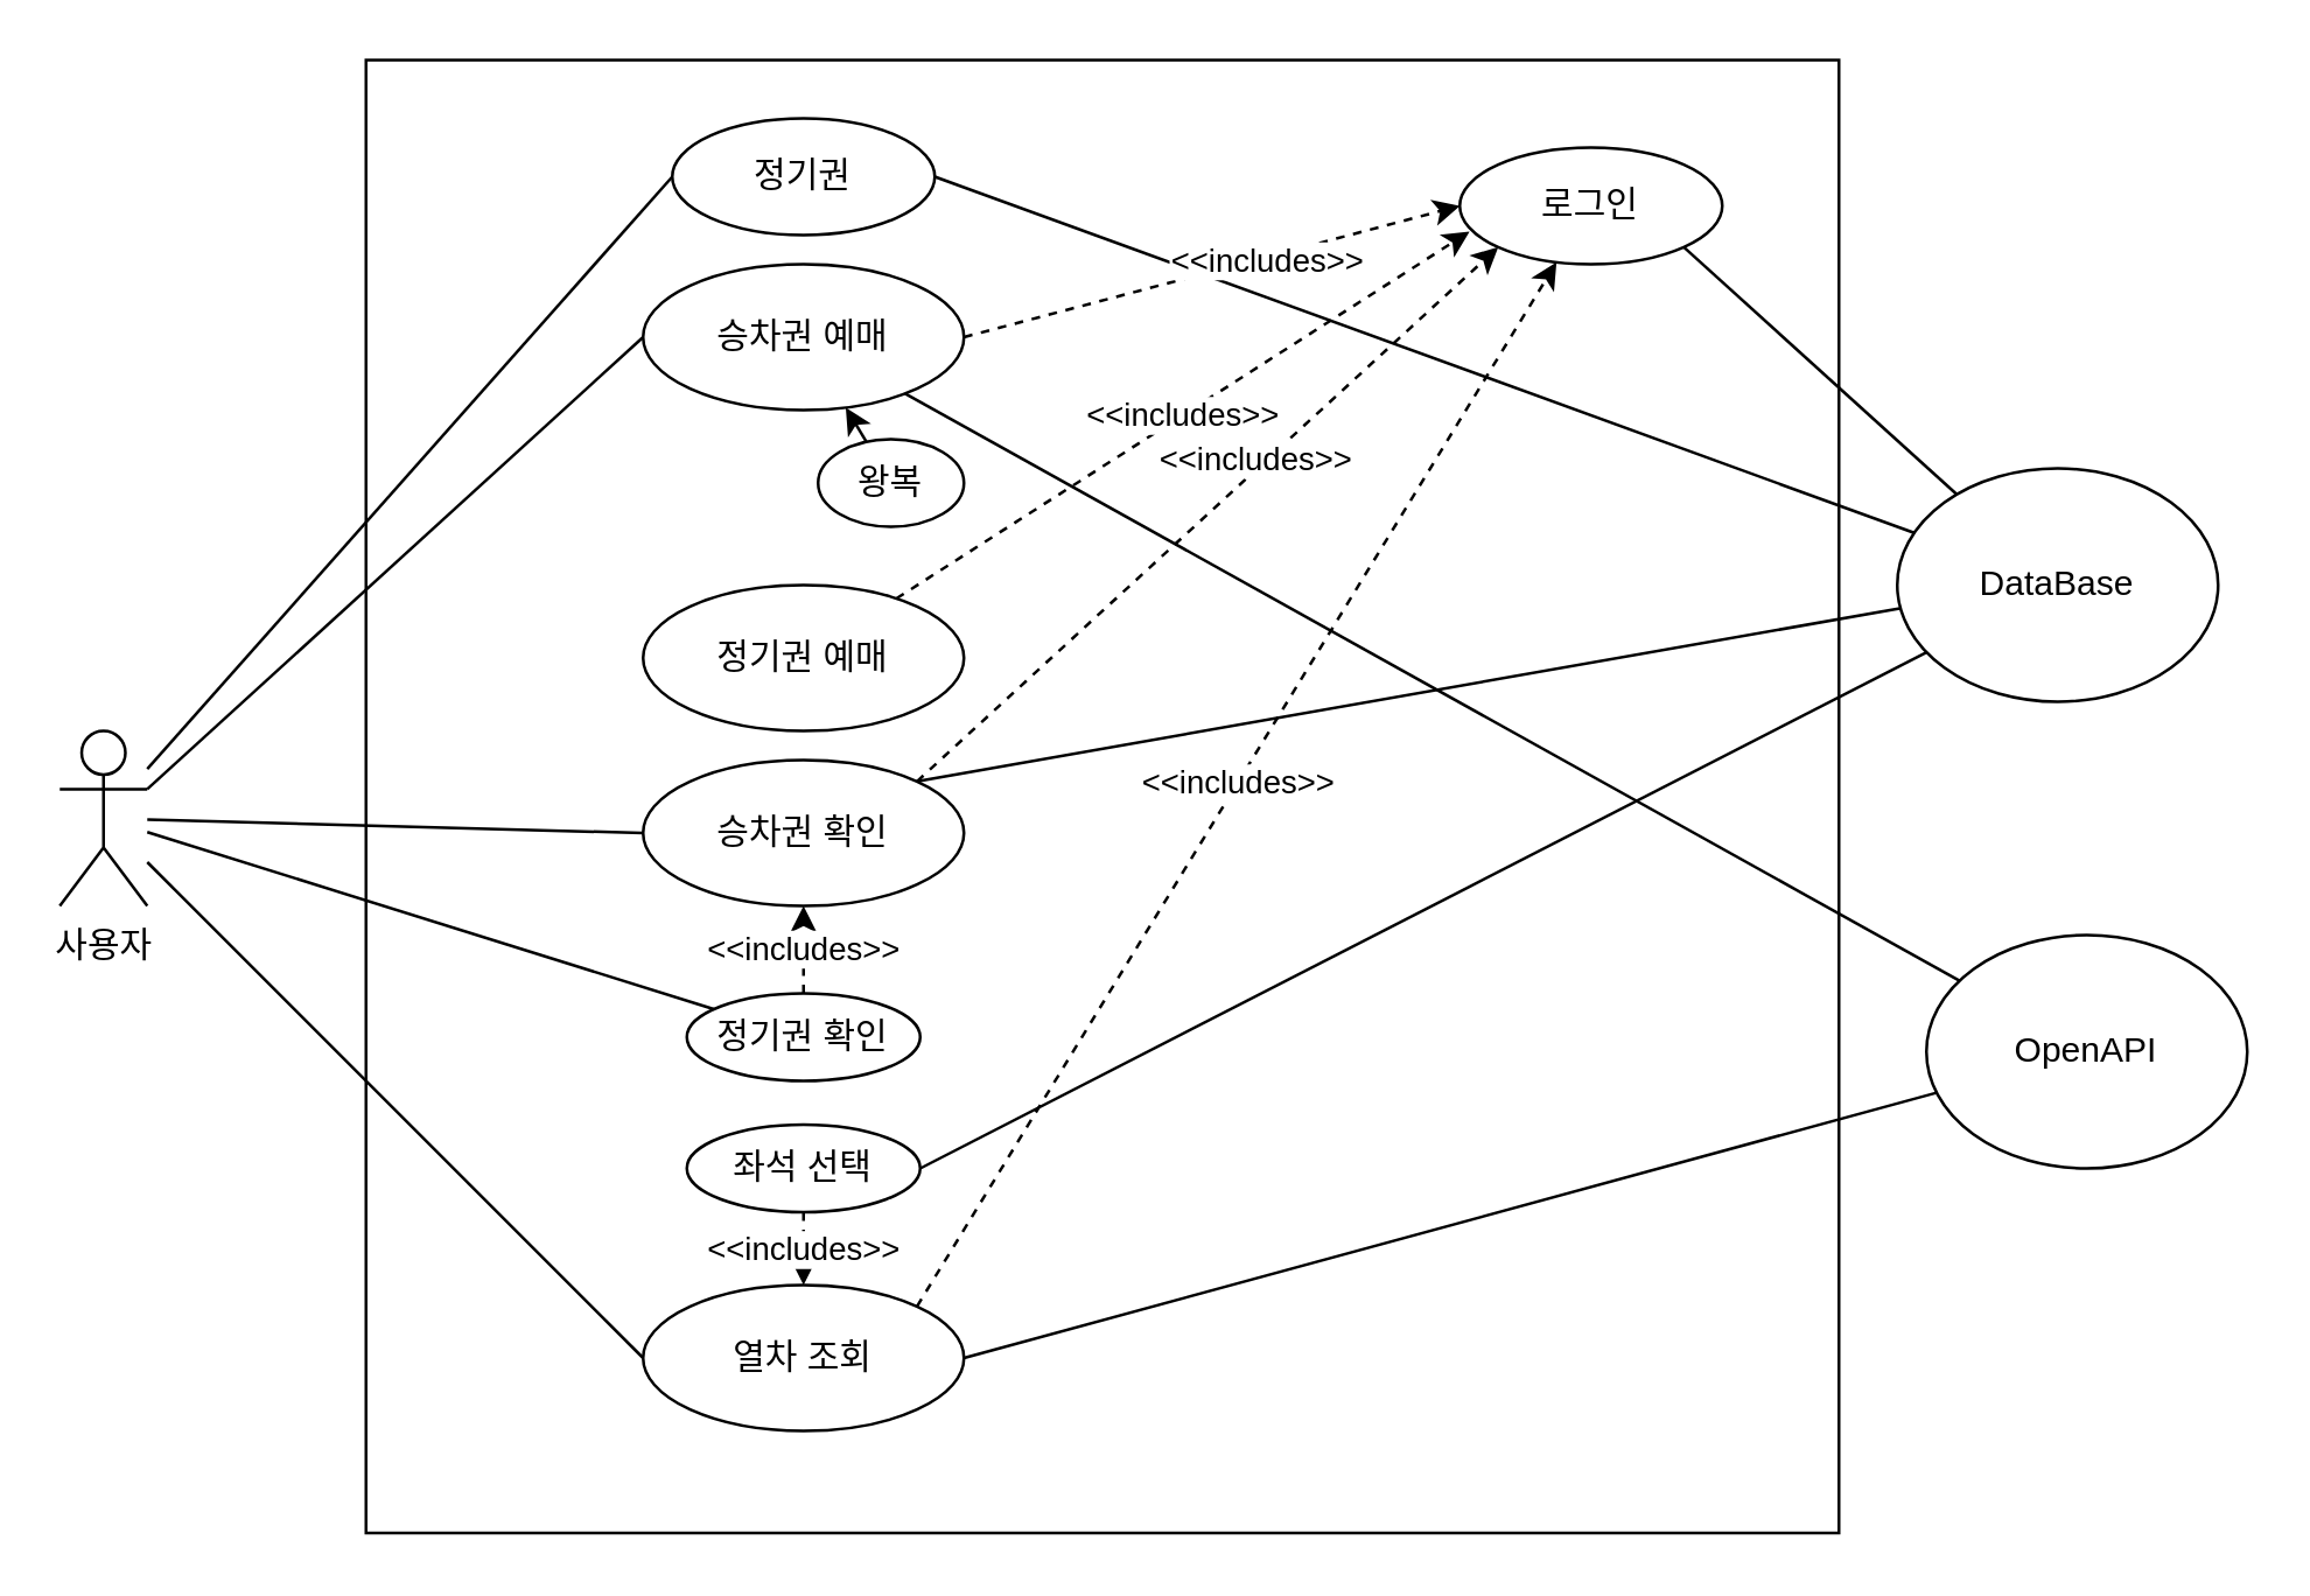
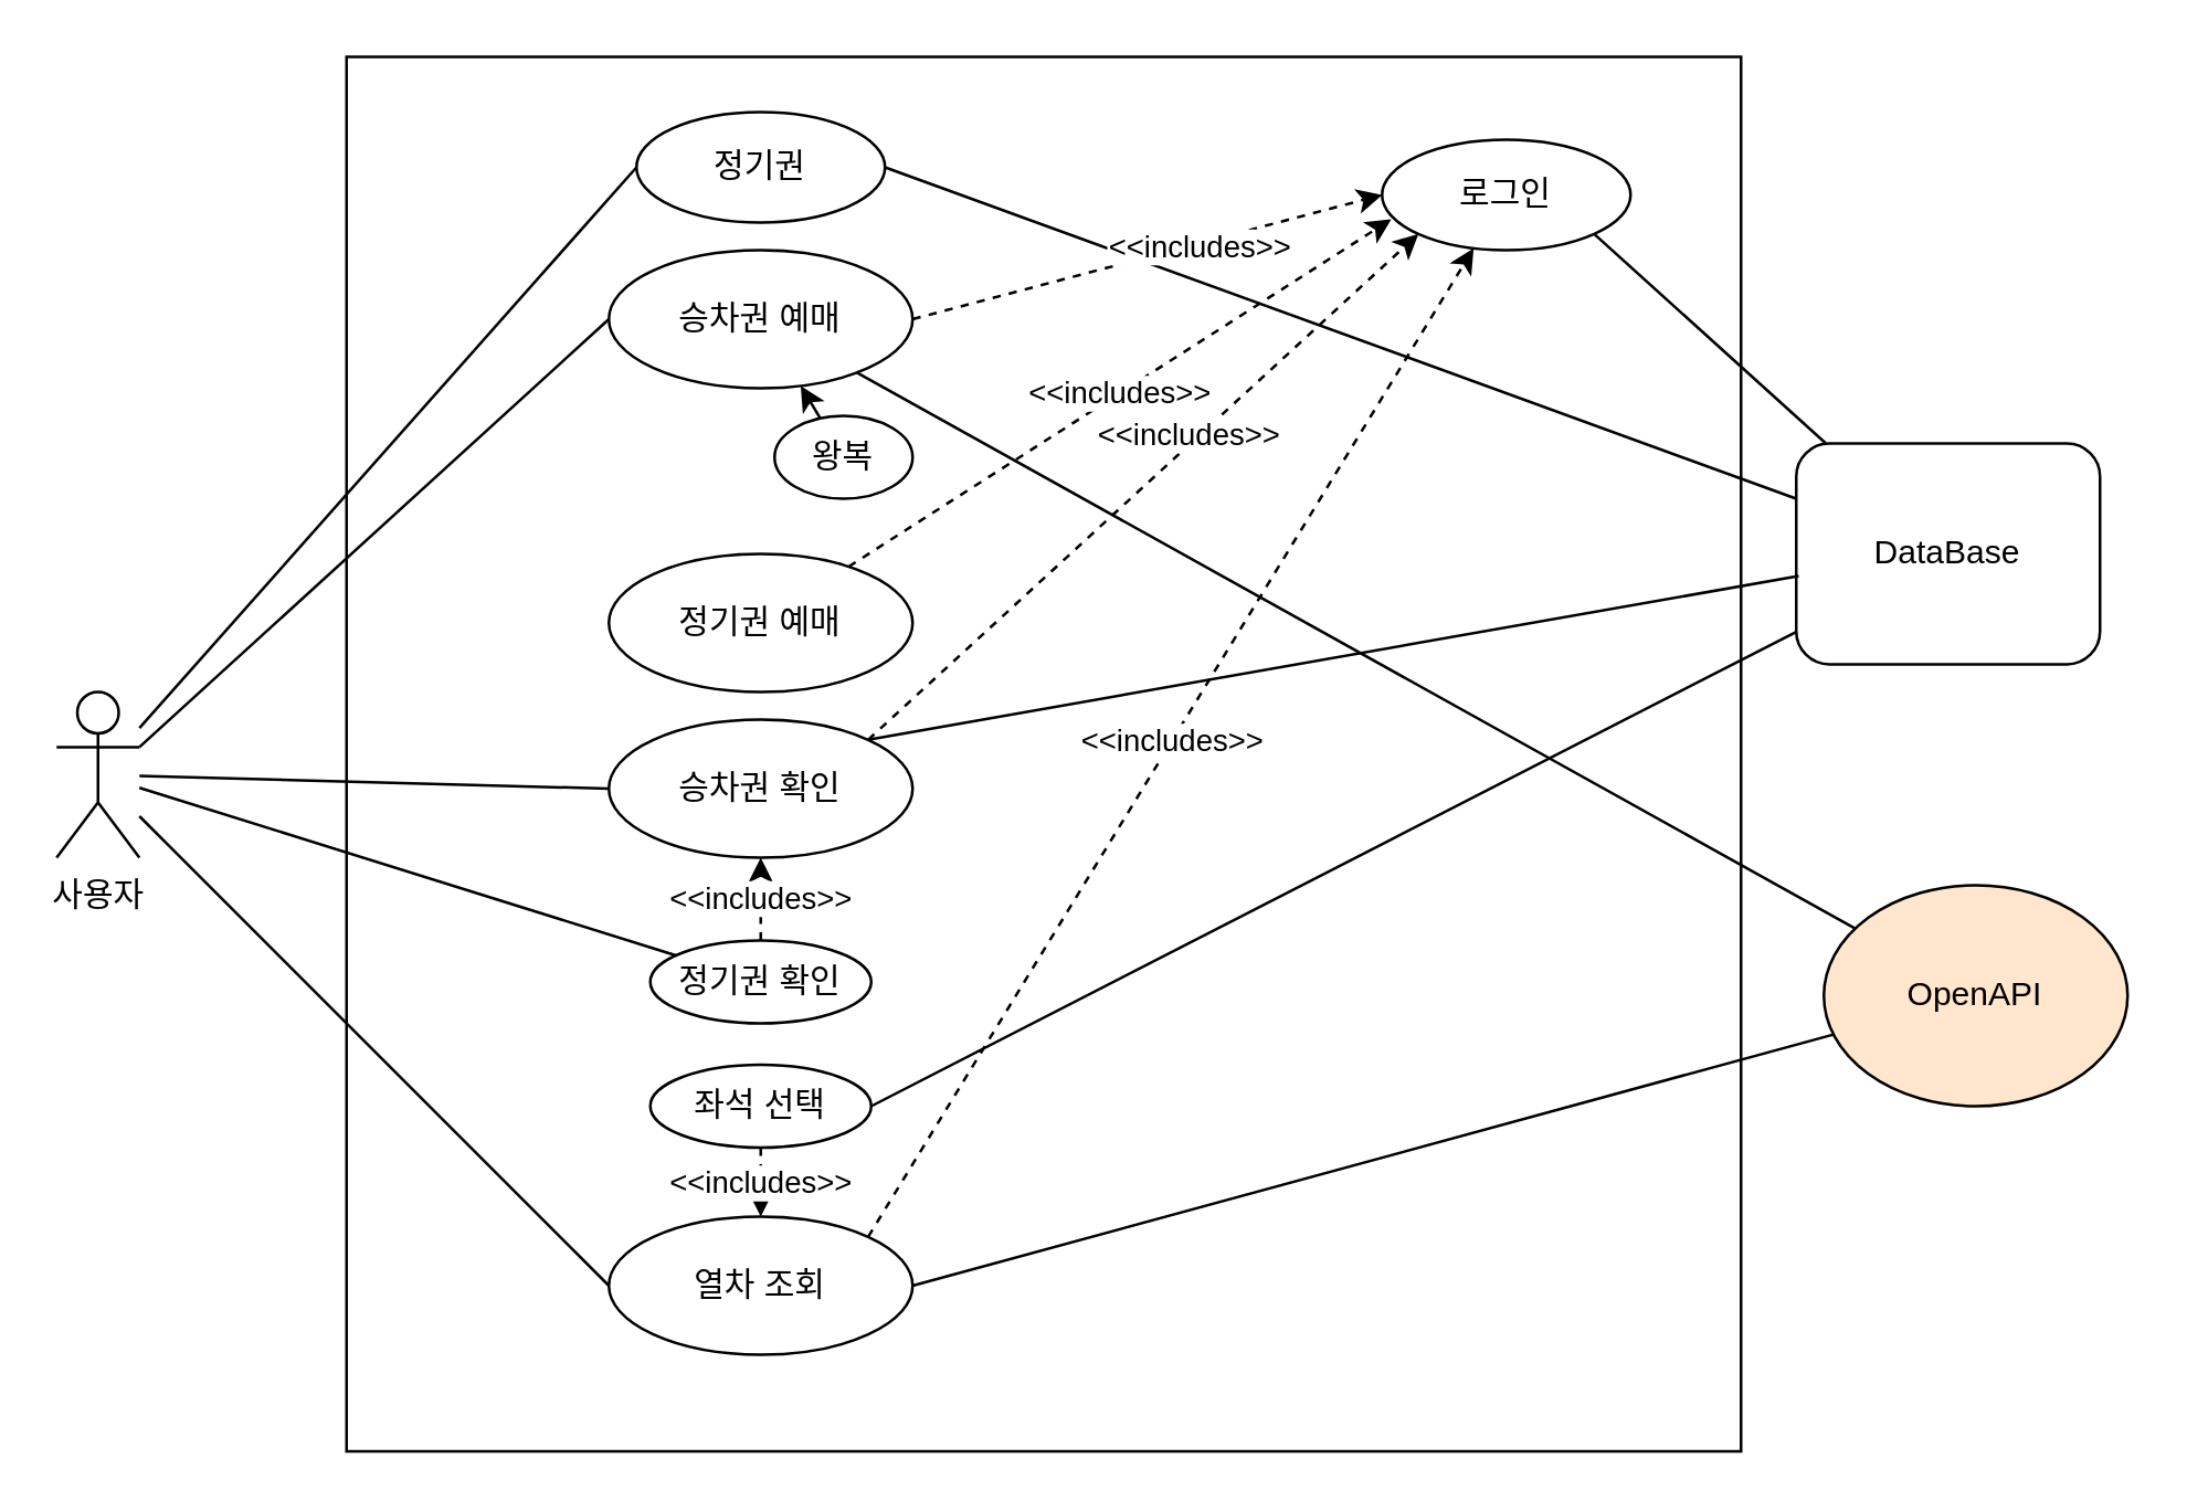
  <mxCell id="0" />
  <mxCell id="1" parent="0" />
  <mxCell id="2" value="" style="whiteSpace=wrap;html=1;aspect=fixed;" vertex="1" parent="1"><mxGeometry x="125" y="20" width="505" height="505" as="geometry" /></mxCell>
  <mxCell id="3" value="사용자" style="shape=umlActor;verticalLabelPosition=bottom;verticalAlign=top;html=1;outlineConnect=0;" vertex="1" parent="1"><mxGeometry x="20" y="250" width="30" height="60" as="geometry" /></mxCell>
  <mxCell id="4" value="정기권" style="ellipse;whiteSpace=wrap;html=1;" vertex="1" parent="1"><mxGeometry x="230" y="40" width="90" height="40" as="geometry" /></mxCell>
  <mxCell id="5" value="로그인&lt;span style=&quot;color: rgba(0 , 0 , 0 , 0) ; font-family: monospace ; font-size: 0px&quot;&gt;%3CmxGraphModel%3E%3Croot%3E%3CmxCell%20id%3D%220%22%2F%3E%3CmxCell%20id%3D%221%22%20parent%3D%220%22%2F%3E%3CmxCell%20id%3D%222%22%20value%3D%22%ED%9A%8C%EC%9B%90%EA%B0%80%EC%9E%85%22%20style%3D%22ellipse%3BwhiteSpace%3Dwrap%3Bhtml%3D1%3B%22%20vertex%3D%221%22%20parent%3D%221%22%3E%3CmxGeometry%20x%3D%22260%22%20y%3D%2270%22%20width%3D%2290%22%20height%3D%2240%22%20as%3D%22geometry%22%2F%3E%3C%2FmxCell%3E%3C%2Froot%3E%3C%2FmxGraphModel%3E&lt;/span&gt;" style="ellipse;whiteSpace=wrap;html=1;" vertex="1" parent="1"><mxGeometry x="500" y="50" width="90" height="40" as="geometry" /></mxCell>
  <mxCell id="6" value="승차권 예매" style="ellipse;whiteSpace=wrap;html=1;" vertex="1" parent="1"><mxGeometry x="220" y="90" width="110" height="50" as="geometry" /></mxCell>
- <mxCell id="7" value="OpenAPI" style="ellipse;whiteSpace=wrap;html=1;" vertex="1" parent="1"><mxGeometry x="660" y="320" width="110" height="80" as="geometry" /></mxCell>
- <mxCell id="8" value="DataBase" style="ellipse;whiteSpace=wrap;html=1;" vertex="1" parent="1"><mxGeometry x="650" y="160" width="110" height="80" as="geometry" /></mxCell>
+ <mxCell id="7" value="OpenAPI" style="ellipse;whiteSpace=wrap;html=1;fillColor=#ffe6cc;" vertex="1" parent="1"><mxGeometry x="660" y="320" width="110" height="80" as="geometry" /></mxCell>
+ <mxCell id="8" value="DataBase" style="whiteSpace=wrap;html=1;rounded=1;" vertex="1" parent="1"><mxGeometry x="650" y="160" width="110" height="80" as="geometry" /></mxCell>
  <mxCell id="9" value="정기권 예매" style="ellipse;whiteSpace=wrap;html=1;" vertex="1" parent="1"><mxGeometry x="220" y="200" width="110" height="50" as="geometry" /></mxCell>
  <mxCell id="10" value="승차권 확인" style="ellipse;whiteSpace=wrap;html=1;" vertex="1" parent="1"><mxGeometry x="220" y="260" width="110" height="50" as="geometry" /></mxCell>
  <mxCell id="11" value="왕복" style="ellipse;whiteSpace=wrap;html=1;" vertex="1" parent="1"><mxGeometry x="280" y="150" width="50" height="30" as="geometry" /></mxCell>
  <mxCell id="12" value="" style="endArrow=classic;html=1;" edge="1" parent="1" source="11" target="6"><mxGeometry width="50" height="50" relative="1" as="geometry"><mxPoint x="230" y="210" as="sourcePoint" /><mxPoint x="270.04" y="192" as="targetPoint" /></mxGeometry></mxCell>
  <mxCell id="13" value="열차 조회" style="ellipse;whiteSpace=wrap;html=1;" vertex="1" parent="1"><mxGeometry x="220" y="440" width="110" height="50" as="geometry" /></mxCell>
  <mxCell id="14" value="좌석 선택" style="ellipse;whiteSpace=wrap;html=1;" vertex="1" parent="1"><mxGeometry x="235" y="385" width="80" height="30" as="geometry" /></mxCell>
  <mxCell id="15" value="&amp;lt;&amp;lt;includes&amp;gt;&amp;gt;" style="endArrow=classic;html=1;dashed=1;" edge="1" parent="1" source="14" target="13"><mxGeometry width="50" height="50" relative="1" as="geometry"><mxPoint x="350" y="473.4" as="sourcePoint" /><mxPoint x="400" y="423.4" as="targetPoint" /></mxGeometry></mxCell>
  <mxCell id="16" value="&amp;lt;&amp;lt;includes&amp;gt;&amp;gt;" style="endArrow=classic;html=1;dashed=1;entryX=0.037;entryY=0.721;entryDx=0;entryDy=0;entryPerimeter=0;" edge="1" parent="1" source="9" target="5"><mxGeometry width="50" height="50" relative="1" as="geometry"><mxPoint x="310" y="265" as="sourcePoint" /><mxPoint x="360" y="215" as="targetPoint" /></mxGeometry></mxCell>
  <mxCell id="17" value="정기권 확인" style="ellipse;whiteSpace=wrap;html=1;" vertex="1" parent="1"><mxGeometry x="235" y="340" width="80" height="30" as="geometry" /></mxCell>
  <mxCell id="18" value="&amp;lt;&amp;lt;includes&amp;gt;&amp;gt;" style="endArrow=classic;html=1;entryX=0.5;entryY=1;entryDx=0;entryDy=0;dashed=1;" edge="1" parent="1" source="17" target="10"><mxGeometry width="50" height="50" relative="1" as="geometry"><mxPoint x="220" y="403.4" as="sourcePoint" /><mxPoint x="249.48" y="380" as="targetPoint" /></mxGeometry></mxCell>
  <mxCell id="19" value="&amp;lt;&amp;lt;includes&amp;gt;&amp;gt;" style="endArrow=classic;html=1;dashed=1;entryX=0;entryY=1;entryDx=0;entryDy=0;exitX=1;exitY=0;exitDx=0;exitDy=0;" edge="1" parent="1" source="10" target="5"><mxGeometry x="0.182" y="3" width="50" height="50" relative="1" as="geometry"><mxPoint x="313.38" y="273.85" as="sourcePoint" /><mxPoint x="513.18" y="84.142" as="targetPoint" /><mxPoint as="offset" /></mxGeometry></mxCell>
  <mxCell id="20" value="" style="endArrow=none;html=1;entryX=0;entryY=0.5;entryDx=0;entryDy=0;" edge="1" parent="1" source="3" target="4"><mxGeometry width="50" height="50" relative="1" as="geometry"><mxPoint x="60" y="210" as="sourcePoint" /><mxPoint x="110" y="160" as="targetPoint" /></mxGeometry></mxCell>
  <mxCell id="21" value="" style="endArrow=none;html=1;entryX=0;entryY=0.5;entryDx=0;entryDy=0;exitX=1;exitY=0.333;exitDx=0;exitDy=0;exitPerimeter=0;" edge="1" parent="1" source="3" target="6"><mxGeometry width="50" height="50" relative="1" as="geometry"><mxPoint x="50" y="236" as="sourcePoint" /><mxPoint x="240" y="70" as="targetPoint" /></mxGeometry></mxCell>
  <mxCell id="22" value="" style="endArrow=none;html=1;" edge="1" parent="1" source="3" target="17"><mxGeometry width="50" height="50" relative="1" as="geometry"><mxPoint x="60" y="246" as="sourcePoint" /><mxPoint x="230" y="165" as="targetPoint" /></mxGeometry></mxCell>
  <mxCell id="23" value="" style="endArrow=none;html=1;entryX=0;entryY=0.5;entryDx=0;entryDy=0;" edge="1" parent="1" source="3" target="10"><mxGeometry width="50" height="50" relative="1" as="geometry"><mxPoint x="50" y="254" as="sourcePoint" /><mxPoint x="230" y="295" as="targetPoint" /></mxGeometry></mxCell>
  <mxCell id="24" value="" style="endArrow=none;html=1;entryX=0;entryY=0.5;entryDx=0;entryDy=0;" edge="1" parent="1" source="3" target="13"><mxGeometry width="50" height="50" relative="1" as="geometry"><mxPoint x="430" y="300" as="sourcePoint" /><mxPoint x="480" y="250" as="targetPoint" /></mxGeometry></mxCell>
  <mxCell id="25" value="" style="endArrow=none;html=1;exitX=1;exitY=0.5;exitDx=0;exitDy=0;" edge="1" parent="1" source="4" target="8"><mxGeometry width="50" height="50" relative="1" as="geometry"><mxPoint x="430" y="300" as="sourcePoint" /><mxPoint x="480" y="250" as="targetPoint" /></mxGeometry></mxCell>
  <mxCell id="26" value="" style="endArrow=none;html=1;exitX=1;exitY=0.5;exitDx=0;exitDy=0;" edge="1" parent="1" source="13" target="7"><mxGeometry width="50" height="50" relative="1" as="geometry"><mxPoint x="430" y="300" as="sourcePoint" /><mxPoint x="480" y="250" as="targetPoint" /></mxGeometry></mxCell>
  <mxCell id="27" value="" style="endArrow=none;html=1;exitX=1;exitY=1;exitDx=0;exitDy=0;" edge="1" parent="1" source="5" target="8"><mxGeometry width="50" height="50" relative="1" as="geometry"><mxPoint x="430" y="300" as="sourcePoint" /><mxPoint x="480" y="250" as="targetPoint" /></mxGeometry></mxCell>
  <mxCell id="28" value="" style="endArrow=none;html=1;exitX=1;exitY=0.5;exitDx=0;exitDy=0;" edge="1" parent="1" source="14" target="8"><mxGeometry width="50" height="50" relative="1" as="geometry"><mxPoint x="610" y="260" as="sourcePoint" /><mxPoint x="685.056" y="207.497" as="targetPoint" /></mxGeometry></mxCell>
  <mxCell id="29" value="" style="endArrow=none;html=1;exitX=1;exitY=0;exitDx=0;exitDy=0;entryX=0.008;entryY=0.6;entryDx=0;entryDy=0;entryPerimeter=0;" edge="1" parent="1" source="10" target="8"><mxGeometry width="50" height="50" relative="1" as="geometry"><mxPoint x="430" y="300" as="sourcePoint" /><mxPoint x="480" y="250" as="targetPoint" /></mxGeometry></mxCell>
  <mxCell id="30" value="&amp;lt;&amp;lt;includes&amp;gt;&amp;gt;" style="endArrow=classic;html=1;dashed=1;exitX=1;exitY=0;exitDx=0;exitDy=0;" edge="1" parent="1" source="13" target="5"><mxGeometry width="50" height="50" relative="1" as="geometry"><mxPoint x="430" y="300" as="sourcePoint" /><mxPoint x="480" y="250" as="targetPoint" /></mxGeometry></mxCell>
  <mxCell id="31" value="&amp;lt;&amp;lt;includes&amp;gt;&amp;gt;" style="endArrow=classic;html=1;dashed=1;entryX=0;entryY=0.5;entryDx=0;entryDy=0;exitX=1;exitY=0.5;exitDx=0;exitDy=0;" edge="1" parent="1" source="6" target="5"><mxGeometry x="0.221" y="-1" width="50" height="50" relative="1" as="geometry"><mxPoint x="430" y="300" as="sourcePoint" /><mxPoint x="480" y="250" as="targetPoint" /><mxPoint as="offset" /></mxGeometry></mxCell>
  <mxCell id="32" value="" style="endArrow=none;html=1;" edge="1" parent="1" source="6" target="7"><mxGeometry width="50" height="50" relative="1" as="geometry"><mxPoint x="430" y="300" as="sourcePoint" /><mxPoint x="480" y="250" as="targetPoint" /></mxGeometry></mxCell>
